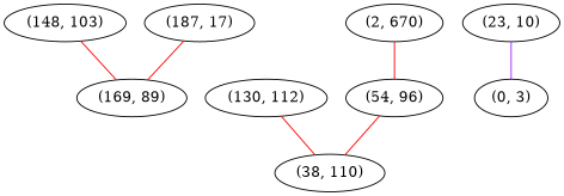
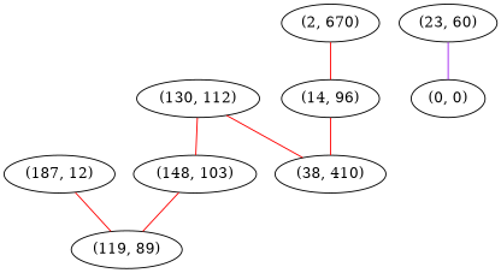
  graph {
    edge [color=red weight=1]
    n1 [label="(148, 103)"]
    "(130, 112)"
-   "(38, 110)"
-   "(169, 89)"
-   "(23, 10)"
-   "(0, 0)" [label="(0, 3)"]
-   "(14, 96)" [label="(54, 96)"]
-   "(187, 12)" [label="(187, 17)"]
+   "(38, 110)" [label="(38, 410)"]
+   "(169, 89)" [label="(119, 89)"]
+   "(23, 10)" [label="(23, 60)"]
+   "(0, 0)"
+   "(14, 96)"
+   "(187, 12)"
    n9 [label="(2, 670)"]
    n1 -- "(169, 89)"
+   "(130, 112)" -- n1
    "(130, 112)" -- "(38, 110)"
    "(23, 10)" -- "(0, 0)" [color=purple weight=4]
    "(14, 96)" -- "(38, 110)"
    "(187, 12)" -- "(169, 89)"
    n9 -- "(14, 96)"
  }
